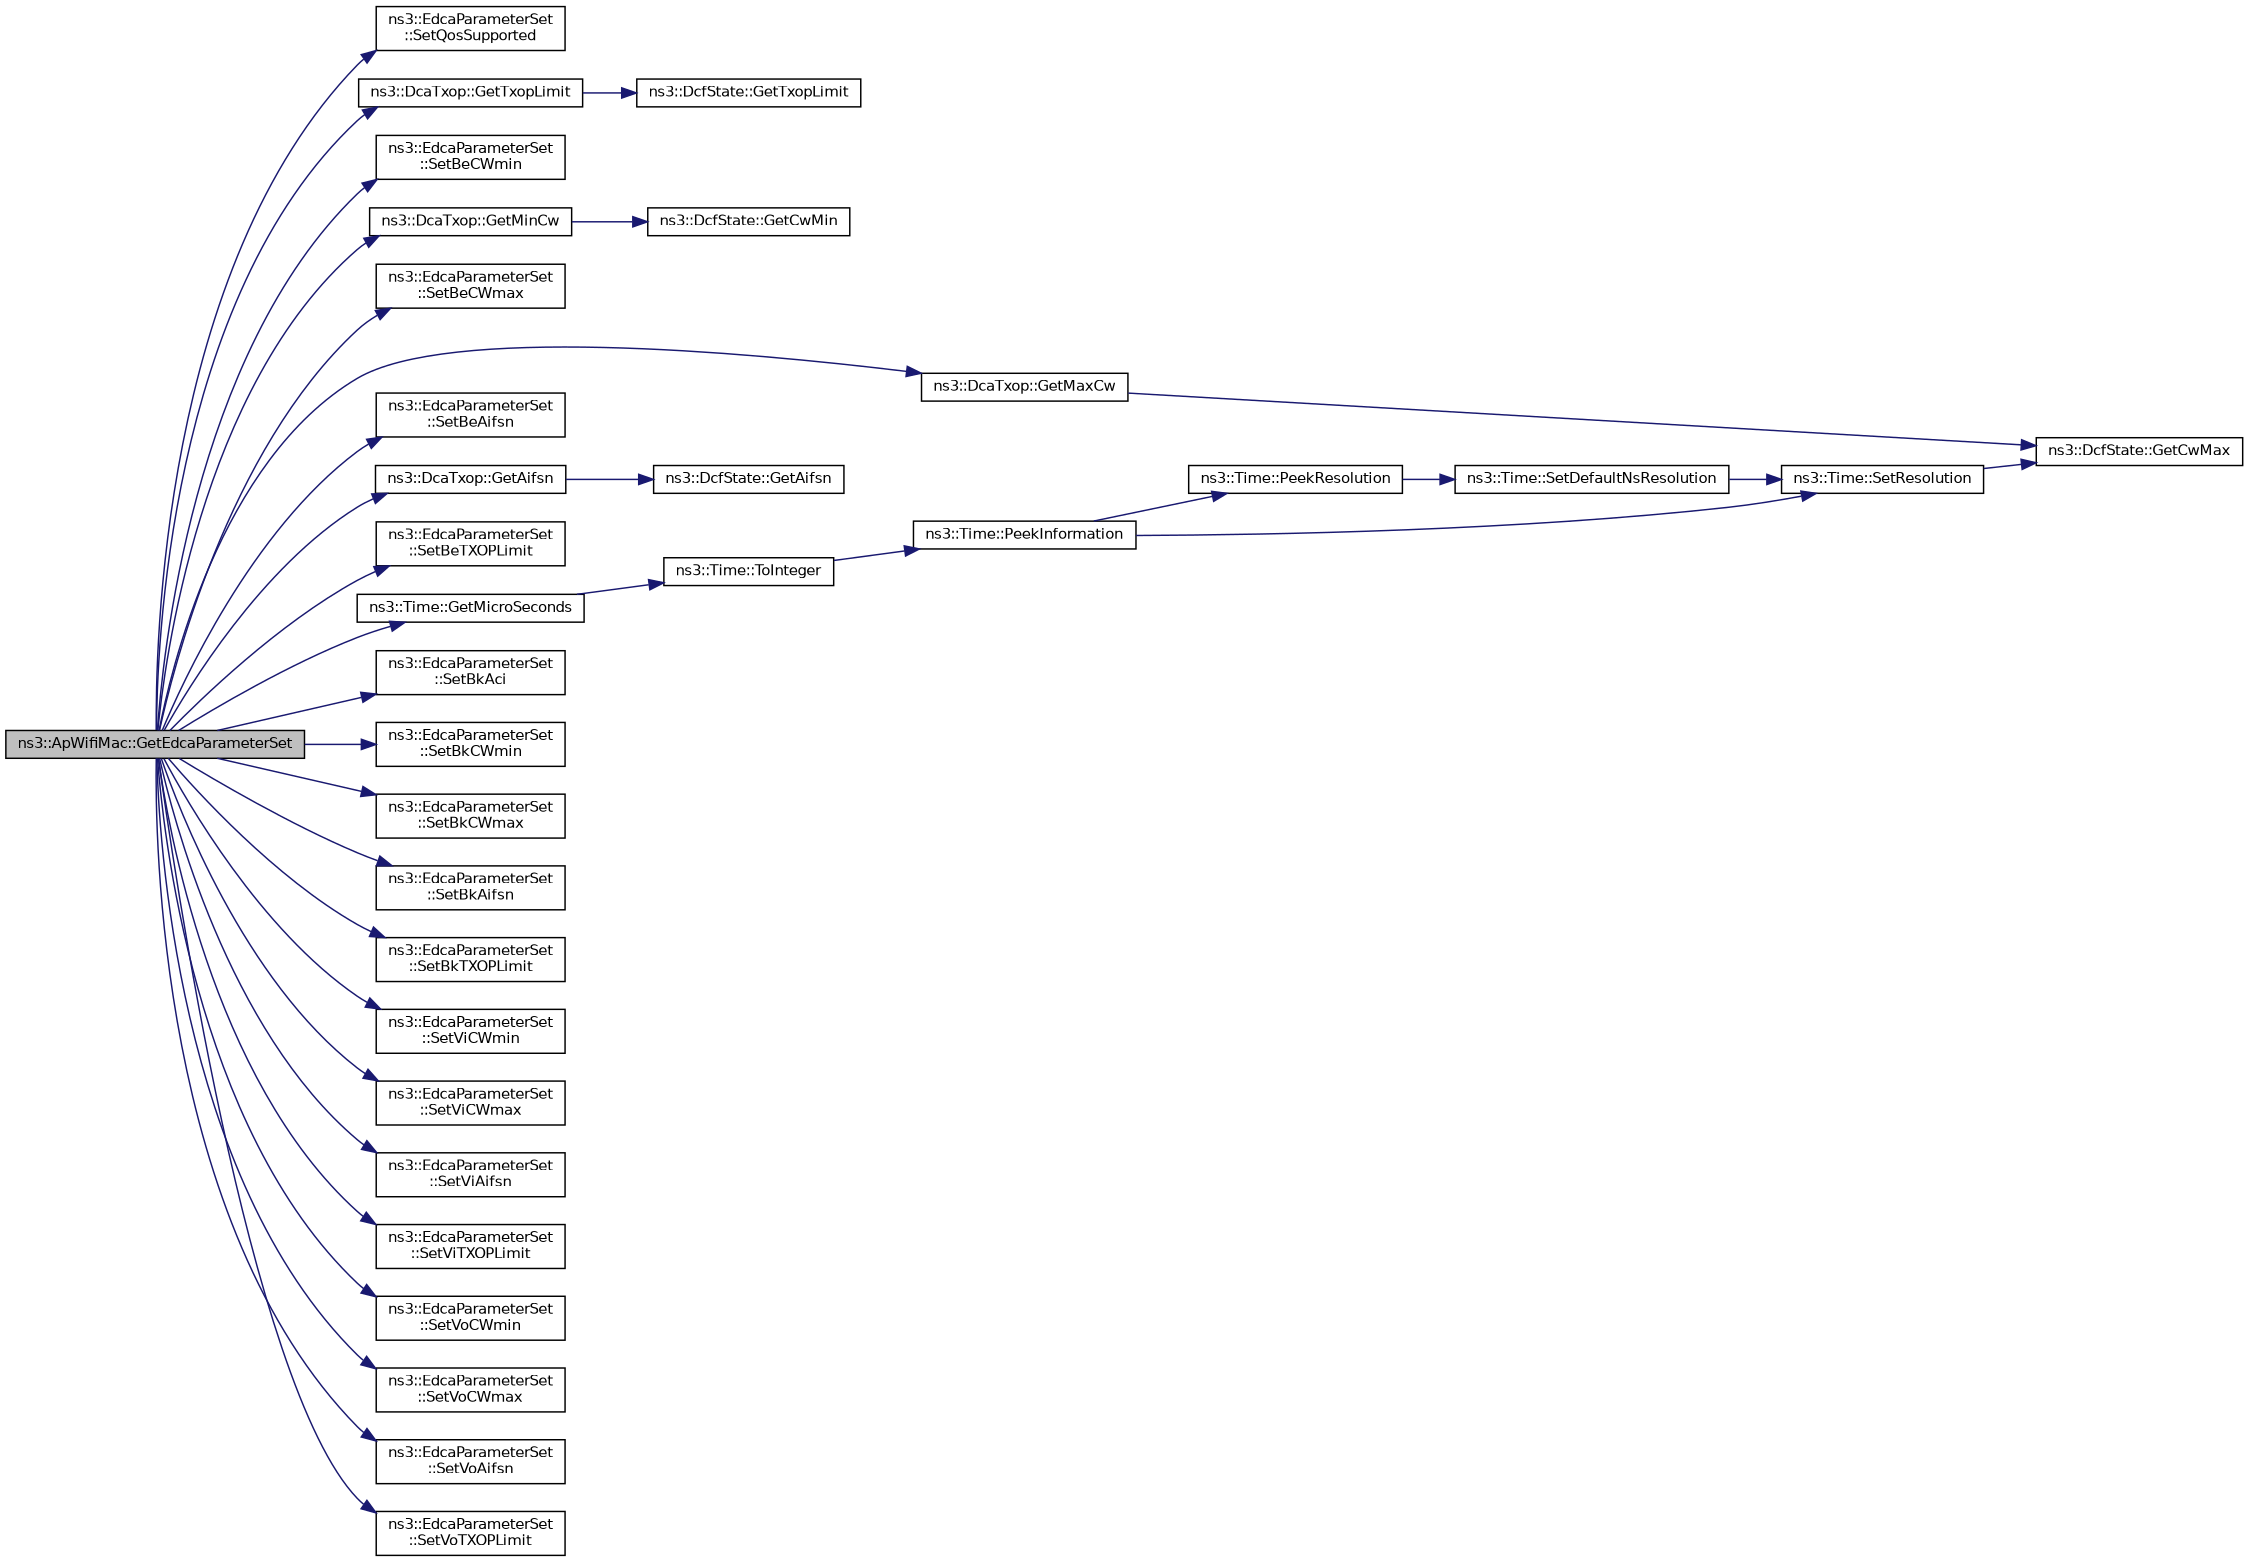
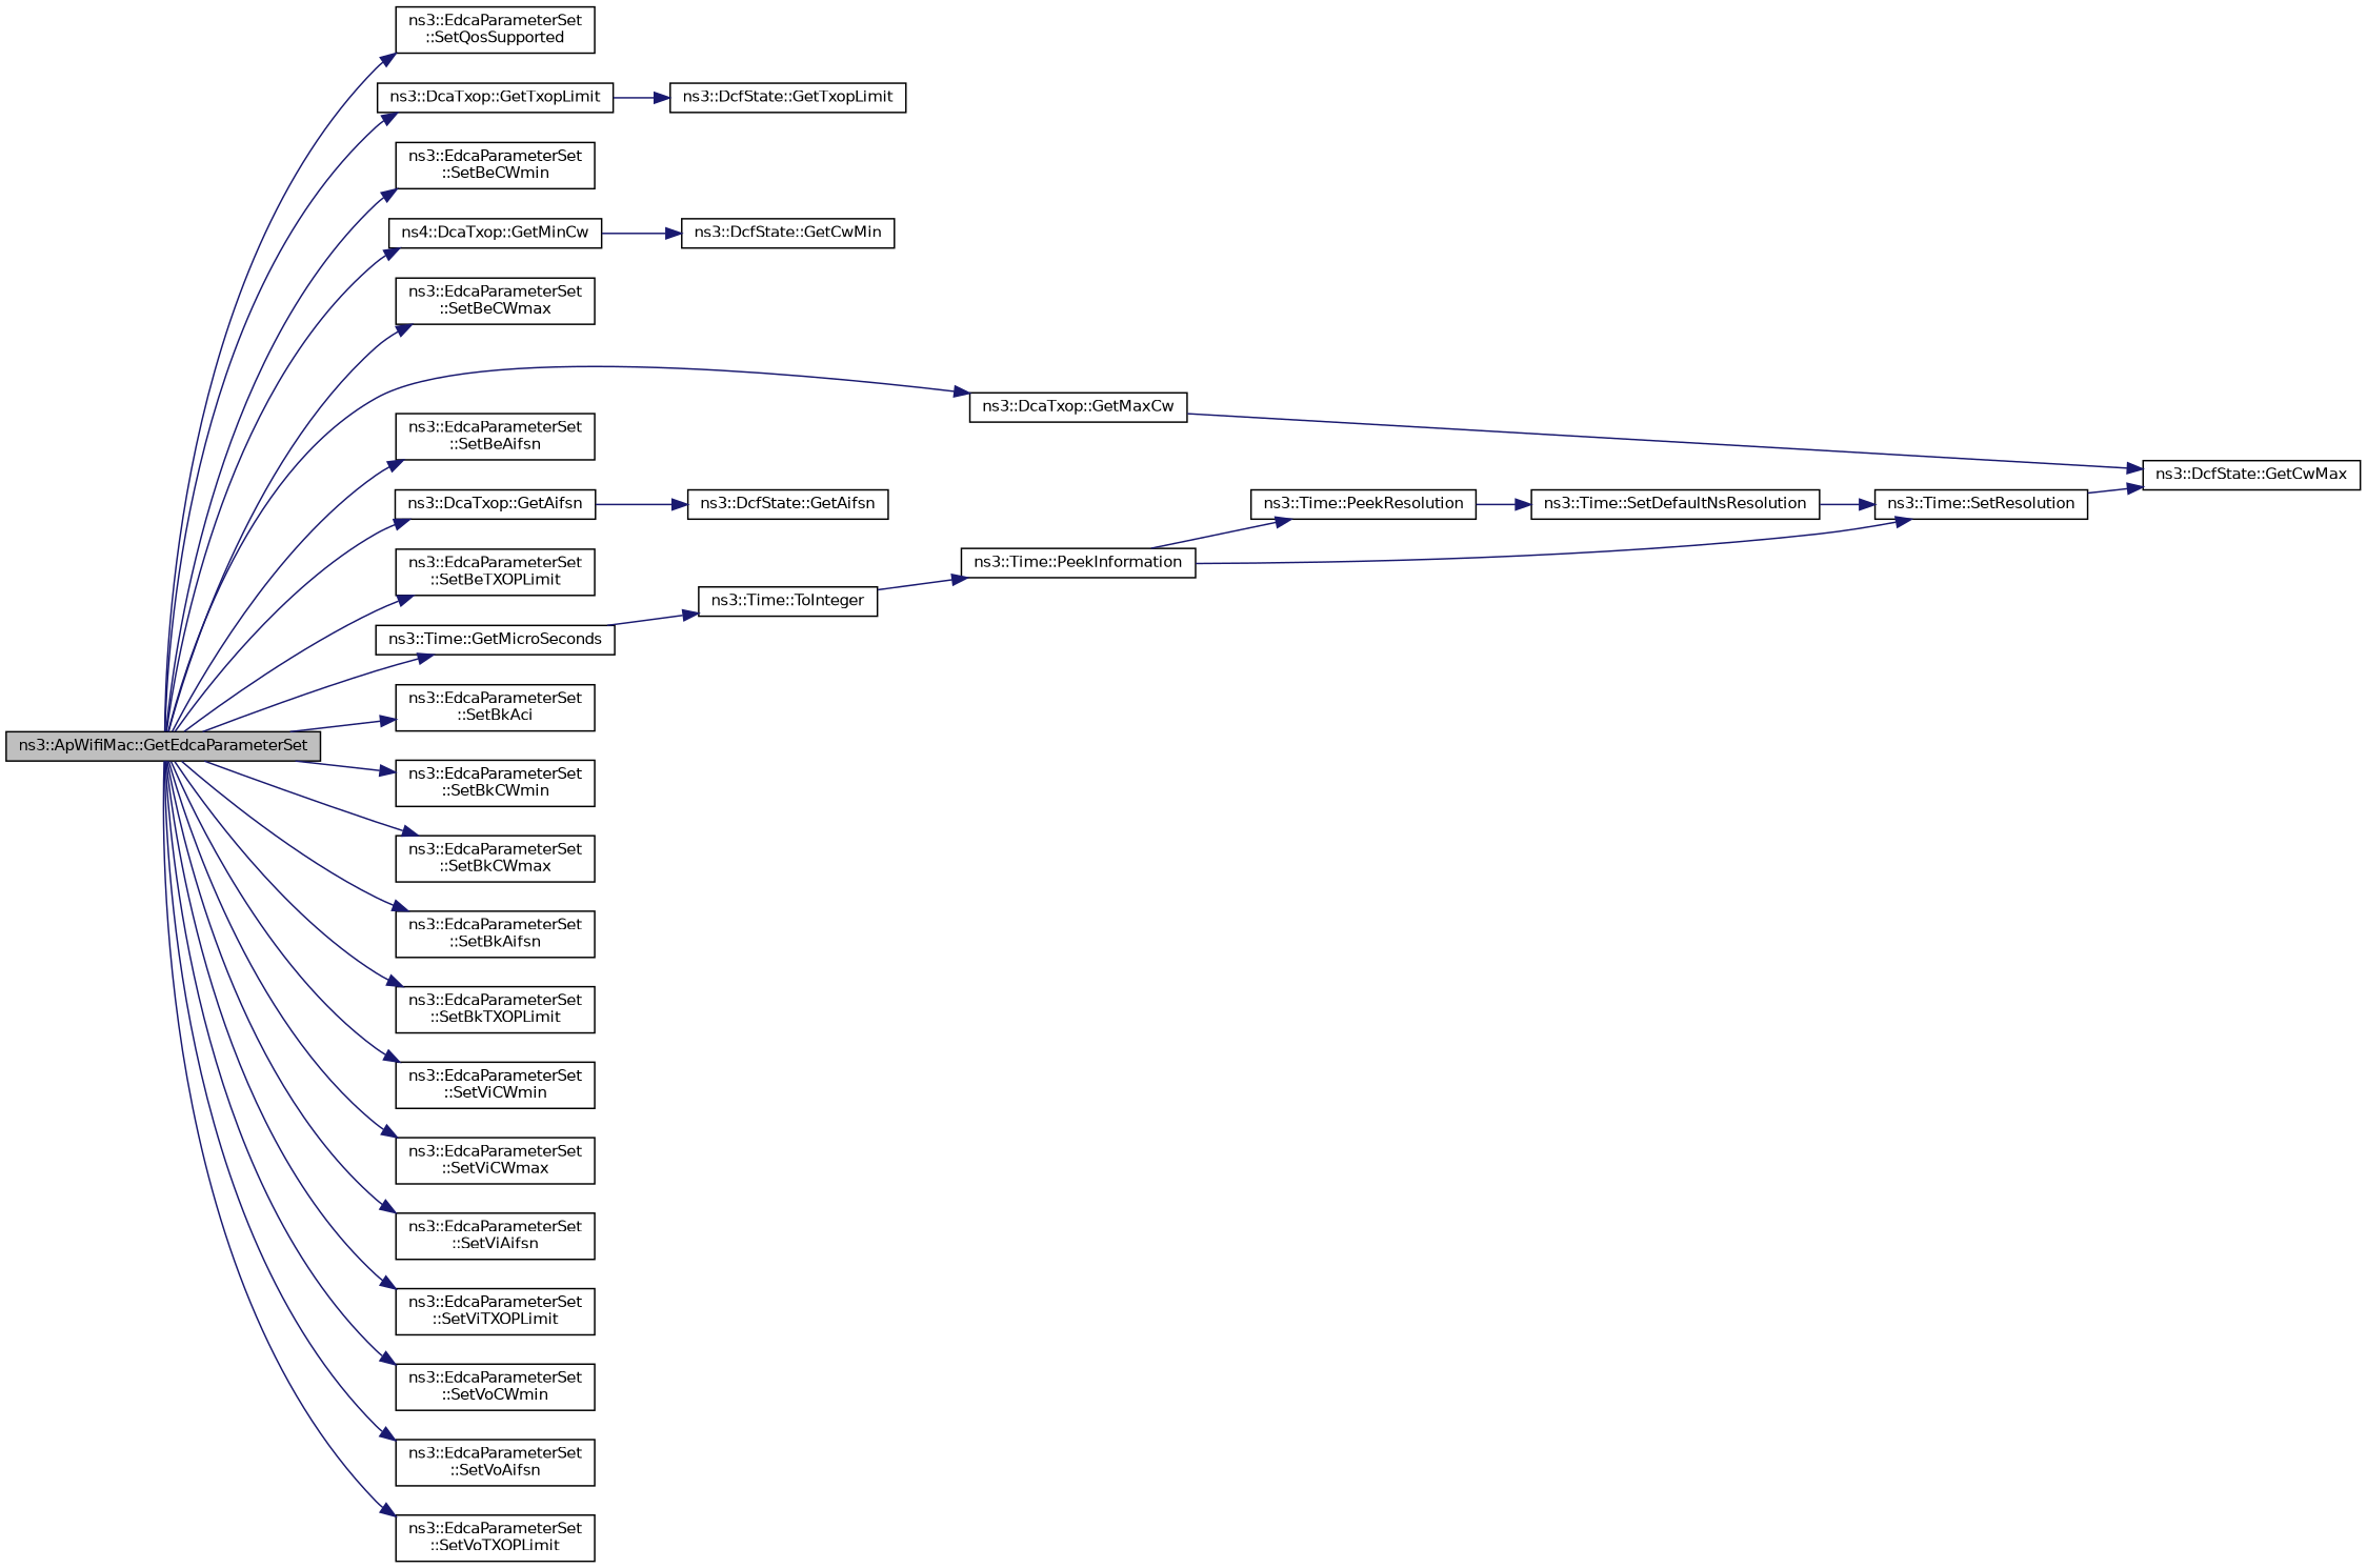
  digraph {
    rankdir=LR
    node [color=black fillcolor=white fontname=Helvetica fontsize=10 shape=record style=filled]
    edge [color=midnightblue fontname=Helvetica fontsize=10 labelfontname=Helvetica labelfontsize=10 style=solid]
    n1 [fillcolor=grey75 fontcolor=black height=0.2 label="ns3::ApWifiMac::GetEdcaParameterSet" width=0.4]
    n2 [height=0.2 label="ns3::EdcaParameterSet\l::SetQosSupported" width=0.4]
    n3 [height=0.2 label="ns3::DcaTxop::GetTxopLimit" width=0.4]
    n4 [height=0.2 label="ns3::EdcaParameterSet\l::SetBeCWmin" width=0.4]
-   n5 [height=0.2 label="ns3::DcaTxop::GetMinCw" width=0.4]
+   n5 [height=0.2 label="ns4::DcaTxop::GetMinCw" width=0.4]
    n6 [height=0.2 label="ns3::EdcaParameterSet\l::SetBeCWmax" width=0.4]
    n7 [height=0.2 label="ns3::DcaTxop::GetMaxCw" width=0.4]
    n8 [height=0.2 label="ns3::EdcaParameterSet\l::SetBeAifsn" width=0.4]
    n9 [height=0.2 label="ns3::DcaTxop::GetAifsn" width=0.4]
    n10 [height=0.2 label="ns3::EdcaParameterSet\l::SetBeTXOPLimit" width=0.4]
    n11 [height=0.2 label="ns3::Time::GetMicroSeconds" width=0.4]
    n12 [height=0.2 label="ns3::EdcaParameterSet\l::SetBkAci" width=0.4]
    n13 [height=0.2 label="ns3::EdcaParameterSet\l::SetBkCWmin" width=0.4]
    n14 [height=0.2 label="ns3::EdcaParameterSet\l::SetBkCWmax" width=0.4]
    n15 [height=0.2 label="ns3::EdcaParameterSet\l::SetBkAifsn" width=0.4]
    n16 [height=0.2 label="ns3::EdcaParameterSet\l::SetBkTXOPLimit" width=0.4]
    n17 [height=0.2 label="ns3::EdcaParameterSet\l::SetViCWmin" width=0.4]
    n18 [height=0.2 label="ns3::EdcaParameterSet\l::SetViCWmax" width=0.4]
    n19 [height=0.2 label="ns3::EdcaParameterSet\l::SetViAifsn" width=0.4]
    n20 [height=0.2 label="ns3::EdcaParameterSet\l::SetViTXOPLimit" width=0.4]
    n21 [height=0.2 label="ns3::EdcaParameterSet\l::SetVoCWmin" width=0.4]
-   n22 [height=0.2 label="ns3::EdcaParameterSet\l::SetVoCWmax" width=0.4]
    n23 [height=0.2 label="ns3::EdcaParameterSet\l::SetVoAifsn" width=0.4]
    n24 [height=0.2 label="ns3::EdcaParameterSet\l::SetVoTXOPLimit" width=0.4]
    n25 [height=0.2 label="ns3::DcfState::GetTxopLimit" width=0.4]
    n26 [height=0.2 label="ns3::DcfState::GetCwMin" width=0.4]
    n27 [height=0.2 label="ns3::DcfState::GetCwMax" width=0.4]
    n28 [height=0.2 label="ns3::DcfState::GetAifsn" width=0.4]
    n29 [height=0.2 label="ns3::Time::ToInteger" width=0.4]
    n30 [height=0.2 label="ns3::Time::PeekInformation" width=0.4]
    n31 [height=0.2 label="ns3::Time::PeekResolution" width=0.4]
    n32 [height=0.2 label="ns3::Time::SetResolution" width=0.4]
    n33 [height=0.2 label="ns3::Time::SetDefaultNsResolution" width=0.4]
    n1 -> n2
    n1 -> n3
    n1 -> n4
    n1 -> n5
    n1 -> n6
    n1 -> n7
    n1 -> n8
    n1 -> n9
    n1 -> n10
    n1 -> n11
    n1 -> n12
    n1 -> n13
    n1 -> n14
    n1 -> n15
    n1 -> n16
    n1 -> n17
    n1 -> n18
    n1 -> n19
    n1 -> n20
    n1 -> n21
-   n1 -> n22
    n1 -> n23
    n1 -> n24
    n3 -> n25
    n5 -> n26
    n7 -> n27
    n9 -> n28
    n11 -> n29
    n29 -> n30
    n30 -> n31
    n30 -> n32
    n31 -> n33
    n32 -> n27
    n33 -> n32
  }
